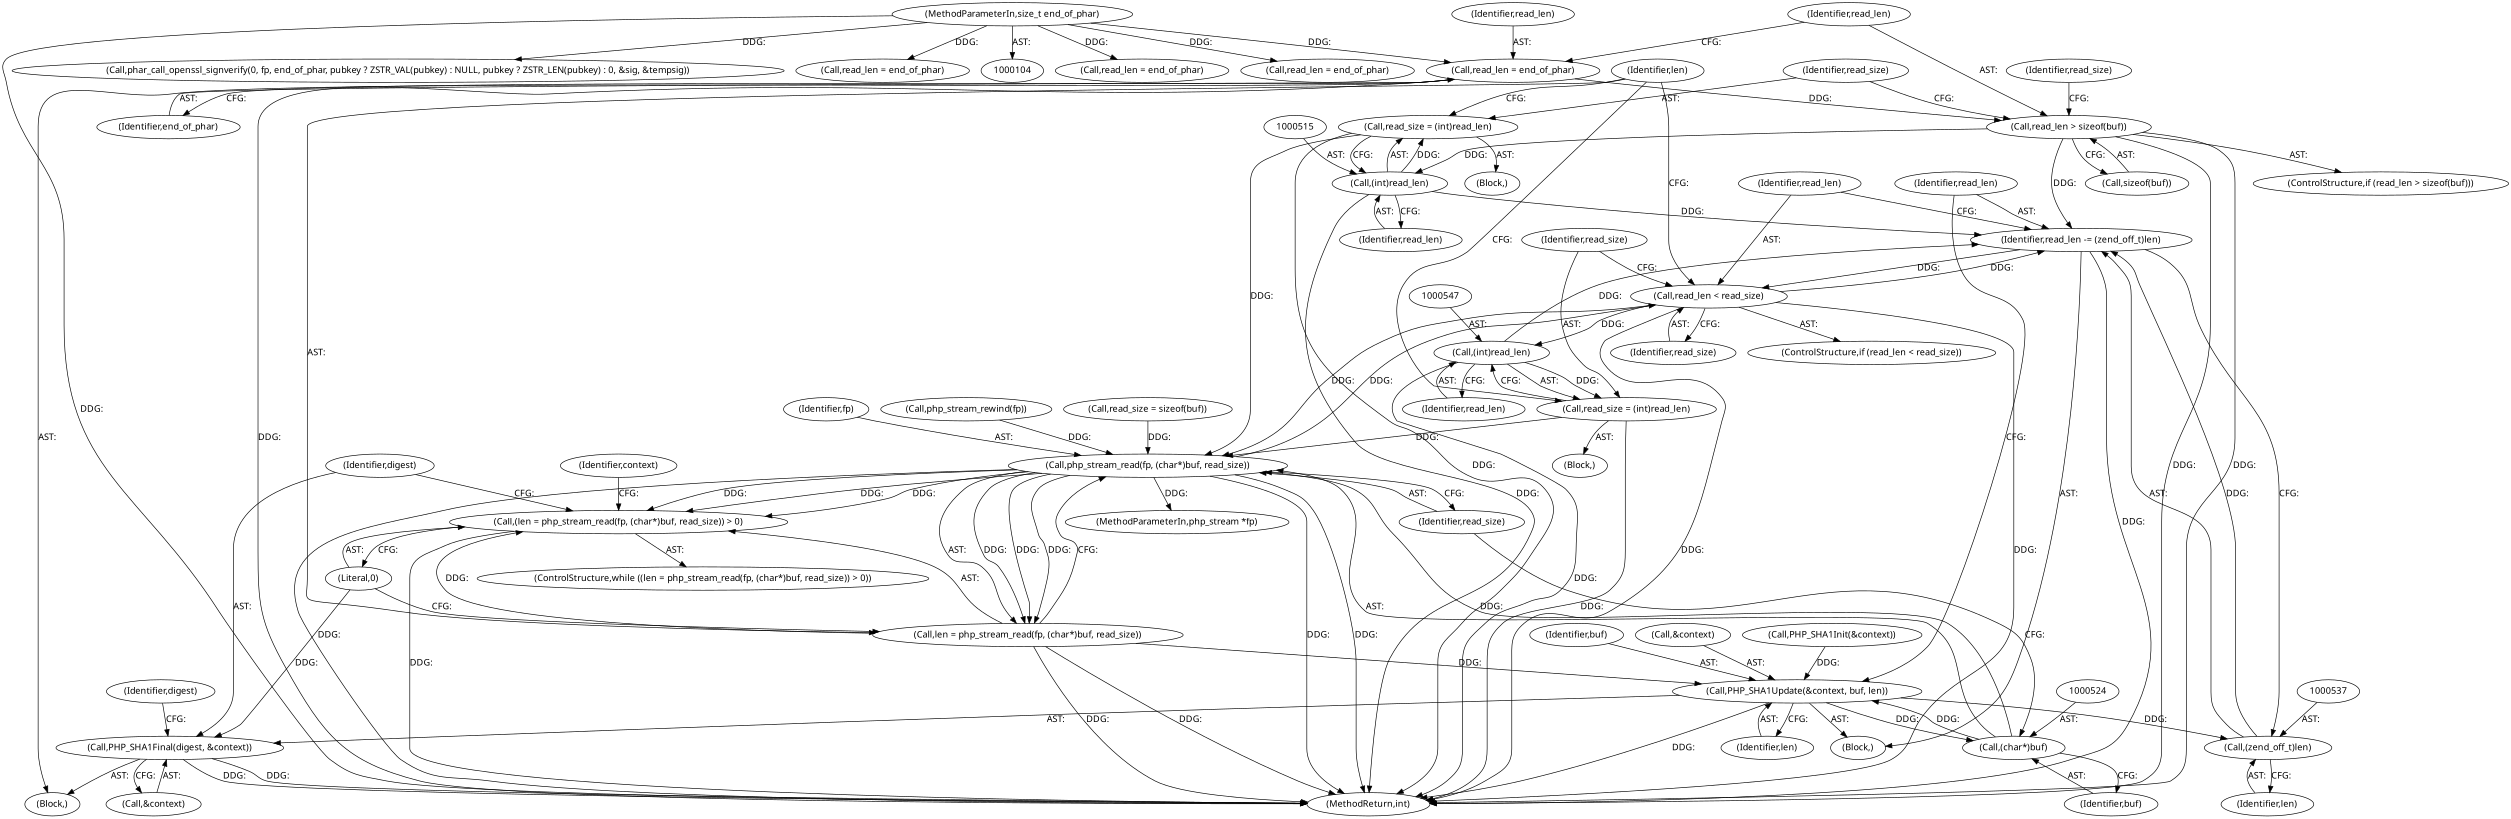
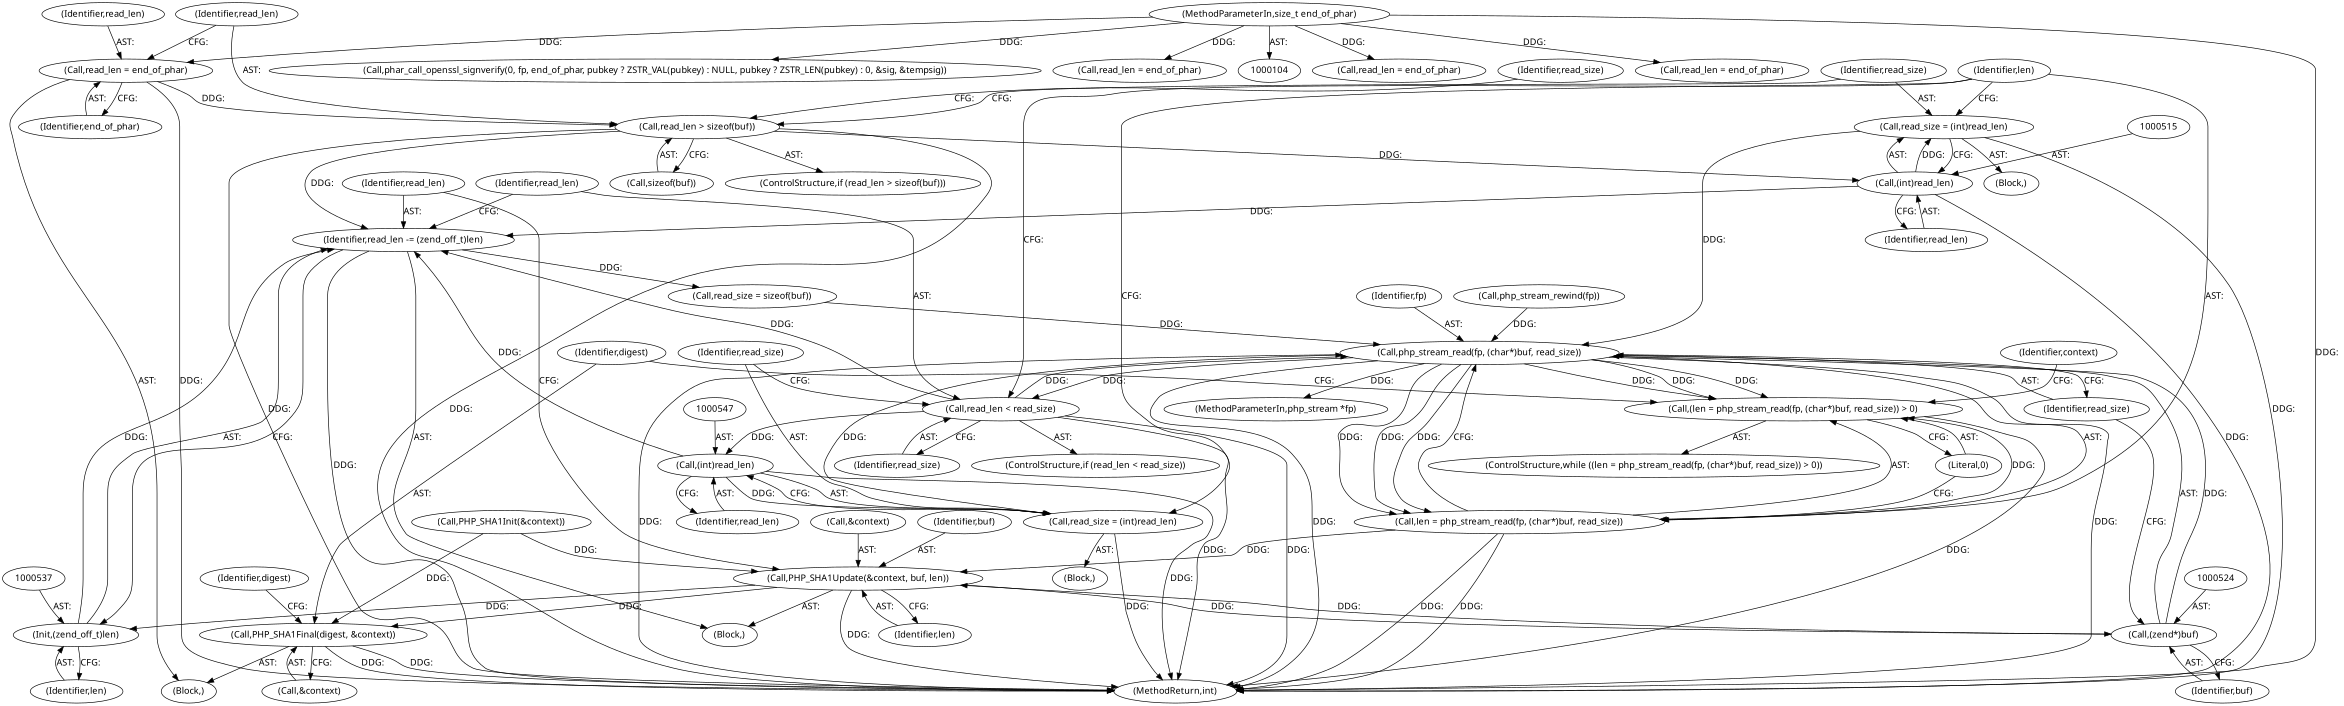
  digraph {
    fontname="Noto Sans"
    node [fontname="Noto Sans"]
    edge [fontname="Noto Sans"]
    n1 [label="(Call,read_size = (int)read_len)"]
    n2 [label="(Call,(int)read_len)"]
    n3 [label="(Call,php_stream_read(fp, (char*)buf, read_size))"]
    n4 [label="(Block,)"]
    n5 [label="(MethodReturn,int)"]
    n6 [label="(Identifier,read_len -= (zend_off_t)len)"]
    n7 [label="(Identifier,read_len)"]
    n8 [label="(Call,(len = php_stream_read(fp, (char*)buf, read_size)) > 0)"]
    n9 [label="(Call,len = php_stream_read(fp, (char*)buf, read_size))"]
    n10 [label="(Call,read_len < read_size)"]
    n11 [label="(Identifier,read_size)"]
    n12 [label="(MethodParameterIn,php_stream *fp)"]
-   n13 [label="(Call,(zend_off_t)len)"]
+   n13 [label="(Init,(zend_off_t)len)"]
    n14 [label="(Block,)"]
    n15 [label="(Call,read_len > sizeof(buf))"]
    n16 [label="(Call,sizeof(buf))"]
    n17 [label="(ControlStructure,if (read_len > sizeof(buf)))"]
    n18 [label="(Call,read_len = end_of_phar)"]
    n19 [label="(Identifier,end_of_phar)"]
    n20 [label="(Block,)"]
    n21 [label="(MethodParameterIn,size_t end_of_phar)"]
    n22 [label="(Call,read_len = end_of_phar)"]
    n23 [label="(Call,read_len = end_of_phar)"]
    n24 [label="(Call,phar_call_openssl_signverify(0, fp, end_of_phar, pubkey ? ZSTR_VAL(pubkey) : NULL, pubkey ? ZSTR_LEN(pubkey) : 0, &sig, &tempsig))"]
    n25 [label="(Call,read_len = end_of_phar)"]
    1000104
    n27 [label="(ControlStructure,while ((len = php_stream_read(fp, (char*)buf, read_size)) > 0))"]
    n28 [label="(Literal,0)"]
    n29 [label="(Call,PHP_SHA1Update(&context, buf, len))"]
    n30 [label="(Call,(int)read_len)"]
    n31 [label="(Identifier,read_size)"]
    n32 [label="(ControlStructure,if (read_len < read_size))"]
-   n33 [label="(Call,(char*)buf)"]
+   n33 [label="(Call,(zend*)buf)"]
    n34 [label="(Call,PHP_SHA1Final(digest, &context))"]
    n35 [label="(Identifier,len)"]
    n36 [label="(Identifier,buf)"]
    n37 [label="(Identifier,len)"]
    n38 [label="(Call,&context)"]
    n39 [label="(Call,read_size = (int)read_len)"]
    n40 [label="(Identifier,read_len)"]
    n41 [label="(Block,)"]
    n42 [label="(Identifier,fp)"]
    n43 [label="(Identifier,digest)"]
    n44 [label="(Identifier,read_size)"]
    n45 [label="(Identifier,context)"]
    n46 [label="(Call,&context)"]
    n47 [label="(Identifier,read_size)"]
    n48 [label="(Identifier,read_len)"]
    n49 [label="(Identifier,read_len)"]
    n50 [label="(Identifier,len)"]
    n51 [label="(Identifier,read_len)"]
    n52 [label="(Call,php_stream_rewind(fp))"]
    n53 [label="(Call,PHP_SHA1Init(&context))"]
    n54 [label="(Identifier,read_len)"]
    n55 [label="(Call,read_size = sizeof(buf))"]
    n56 [label="(Identifier,buf)"]
    n57 [label="(Identifier,read_size)"]
    n58 [label="(Identifier,digest)"]
    1000515
    1000524
    1000537
    1000547
    n1 -> n2 [label="CFG: "]
    n1 -> n3 [label="DDG: "]
    n1 -> n4 [label="AST: "]
    n1 -> n5 [label="DDG: "]
    n2 -> n1 [label="AST: "]
    n2 -> n1 [label="DDG: "]
    n2 -> n5 [label="DDG: "]
    n2 -> n6 [label="DDG: "]
    n2 -> n7 [label="CFG: "]
    n3 -> n5 [label="DDG: "]
    n3 -> n5 [label="DDG: "]
    n3 -> n5 [label="DDG: "]
    n3 -> n8 [label="DDG: "]
    n3 -> n8 [label="DDG: "]
    n3 -> n8 [label="DDG: "]
    n3 -> n9 [label="AST: "]
    n3 -> n9 [label="DDG: "]
    n3 -> n9 [label="DDG: "]
    n3 -> n9 [label="DDG: "]
    n3 -> n10 [label="DDG: "]
    n3 -> n11 [label="CFG: "]
    n3 -> n12 [label="DDG: "]
    n6 -> n5 [label="DDG: "]
-   n6 -> n10 [label="DDG: "]
+   n6 -> n55 [label="DDG: "]
    n6 -> n13 [label="CFG: "]
    n6 -> n14 [label="AST: "]
    n7 -> n2 [label="AST: "]
    n8 -> n5 [label="DDG: "]
    n8 -> n27 [label="AST: "]
    n8 -> n28 [label="CFG: "]
    n9 -> n3 [label="CFG: "]
    n9 -> n5 [label="DDG: "]
    n9 -> n5 [label="DDG: "]
    n9 -> n8 [label="AST: "]
    n9 -> n8 [label="DDG: "]
    n9 -> n29 [label="DDG: "]
    n10 -> n3 [label="DDG: "]
    n10 -> n5 [label="DDG: "]
    n10 -> n5 [label="DDG: "]
    n10 -> n6 [label="DDG: "]
    n10 -> n30 [label="DDG: "]
    n10 -> n31 [label="CFG: "]
    n10 -> n32 [label="AST: "]
    n11 -> n3 [label="AST: "]
    n11 -> n33 [label="CFG: "]
    n13 -> n6 [label="AST: "]
    n13 -> n6 [label="DDG: "]
    n13 -> n37 [label="CFG: "]
    n15 -> n2 [label="DDG: "]
    n15 -> n5 [label="DDG: "]
    n15 -> n5 [label="DDG: "]
    n15 -> n6 [label="DDG: "]
    n15 -> n16 [label="CFG: "]
    n15 -> n17 [label="AST: "]
    n16 -> n15 [label="AST: "]
    n18 -> n5 [label="DDG: "]
    n18 -> n15 [label="DDG: "]
    n18 -> n19 [label="CFG: "]
    n18 -> n20 [label="AST: "]
    n19 -> n18 [label="AST: "]
    n21 -> n5 [label="DDG: "]
    n21 -> n18 [label="DDG: "]
    n21 -> n22 [label="DDG: "]
    n21 -> n23 [label="DDG: "]
    n21 -> n24 [label="DDG: "]
    n21 -> n25 [label="DDG: "]
    n21 -> 1000104 [label="AST: "]
    n28 -> n8 [label="AST: "]
    n28 -> n9 [label="CFG: "]
    n29 -> n5 [label="DDG: "]
    n29 -> n13 [label="DDG: "]
    n29 -> n14 [label="AST: "]
    n29 -> n33 [label="DDG: "]
-   n29 -> n34 [label="AST: "]
+   n29 -> n34 [label="DDG: "]
    n29 -> n35 [label="CFG: "]
    n30 -> n5 [label="DDG: "]
    n30 -> n6 [label="DDG: "]
    n30 -> n39 [label="AST: "]
    n30 -> n39 [label="DDG: "]
    n30 -> n40 [label="CFG: "]
    n31 -> n10 [label="AST: "]
    n33 -> n3 [label="AST: "]
    n33 -> n3 [label="DDG: "]
    n33 -> n29 [label="DDG: "]
    n33 -> n36 [label="CFG: "]
    n34 -> n5 [label="DDG: "]
    n34 -> n5 [label="DDG: "]
    n34 -> n20 [label="AST: "]
    n34 -> n38 [label="CFG: "]
    n35 -> n29 [label="AST: "]
    n36 -> n33 [label="AST: "]
    n37 -> n13 [label="AST: "]
    n38 -> n34 [label="AST: "]
    n39 -> n3 [label="DDG: "]
    n39 -> n5 [label="DDG: "]
    n39 -> n30 [label="CFG: "]
    n39 -> n41 [label="AST: "]
    n40 -> n30 [label="AST: "]
    n42 -> n3 [label="AST: "]
    n43 -> n34 [label="CFG: "]
    n44 -> n1 [label="AST: "]
    n44 -> n15 [label="CFG: "]
    n45 -> n8 [label="CFG: "]
    n46 -> n29 [label="AST: "]
    n47 -> n10 [label="CFG: "]
    n47 -> n39 [label="AST: "]
    n48 -> n18 [label="AST: "]
    n49 -> n15 [label="AST: "]
    n49 -> n18 [label="CFG: "]
    n50 -> n1 [label="CFG: "]
    n50 -> n9 [label="AST: "]
    n50 -> n10 [label="CFG: "]
    n50 -> n39 [label="CFG: "]
    n51 -> n6 [label="AST: "]
    n51 -> n29 [label="CFG: "]
    n52 -> n3 [label="DDG: "]
    n53 -> n29 [label="DDG: "]
-   n28 -> n34 [label="DDG: "]
+   n53 -> n34 [label="DDG: "]
    n54 -> n6 [label="CFG: "]
    n54 -> n10 [label="AST: "]
    n55 -> n3 [label="DDG: "]
    n56 -> n29 [label="AST: "]
    n57 -> n15 [label="CFG: "]
    n58 -> n8 [label="CFG: "]
    n58 -> n34 [label="AST: "]
    1000515 -> n2 [label="AST: "]
    1000524 -> n33 [label="AST: "]
    1000537 -> n13 [label="AST: "]
    1000547 -> n30 [label="AST: "]
  }
